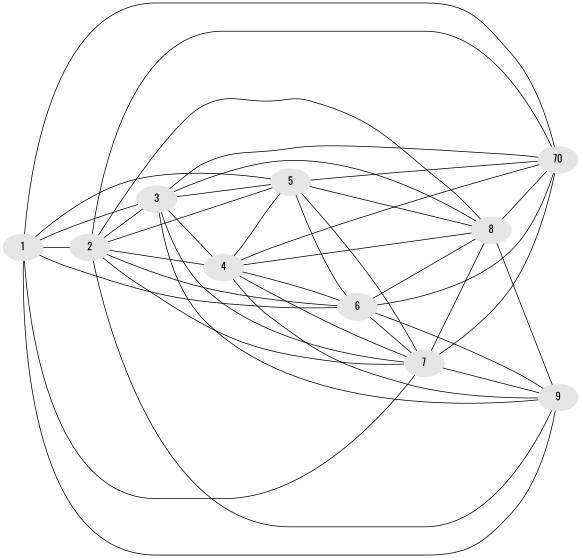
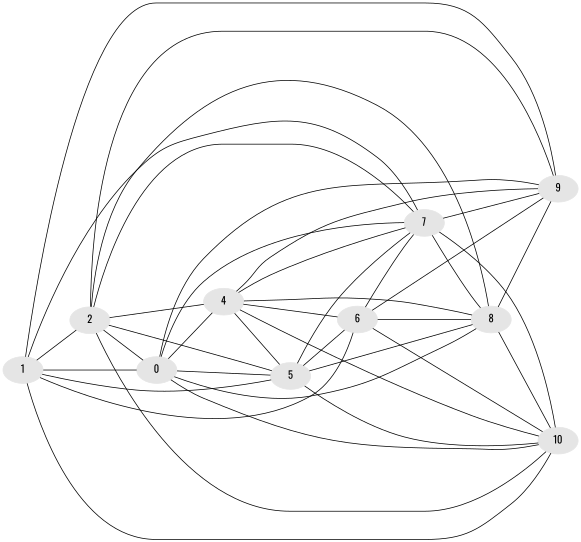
  graph {
    fontname=Oswald
    rankdir=LR
    node [color=gray90 fontname=Oswald style=filled super="+17"]
    edge [fontname=Oswald]
    2 [super="+13+15"]
    1
-   3 [super="+15+16+19+20"]
+   3 [super="+15+16+19+20" label=0]
    5 [super="+11+12+16+18+20"]
    6 [super="+19"]
    7 [super="+11+14"]
    9 [super=""]
-   10 [label=70]
+   10
    4 [super="+18"]
    8 [super="+13+14"]
    2 -- 3
    2 -- 5
-   2 -- 6
    2 -- 7
    2 -- 9
    2 -- 10
    2 -- 4
    2 -- 8
    1 -- 2
    1 -- 3
    1 -- 5
    1 -- 6
    1 -- 7
    1 -- 9
    1 -- 10
    3 -- 5
    3 -- 7
    3 -- 9
    3 -- 10
    3 -- 4
    3 -- 8
    5 -- 6
    5 -- 7
    5 -- 10
    5 -- 8
    6 -- 7
    6 -- 9
    6 -- 10
    6 -- 8
    7 -- 9
    7 -- 10
    7 -- 8
    4 -- 5
    4 -- 6
    4 -- 7
    4 -- 9
    4 -- 10
    4 -- 8
    8 -- 9
    8 -- 10
  }
